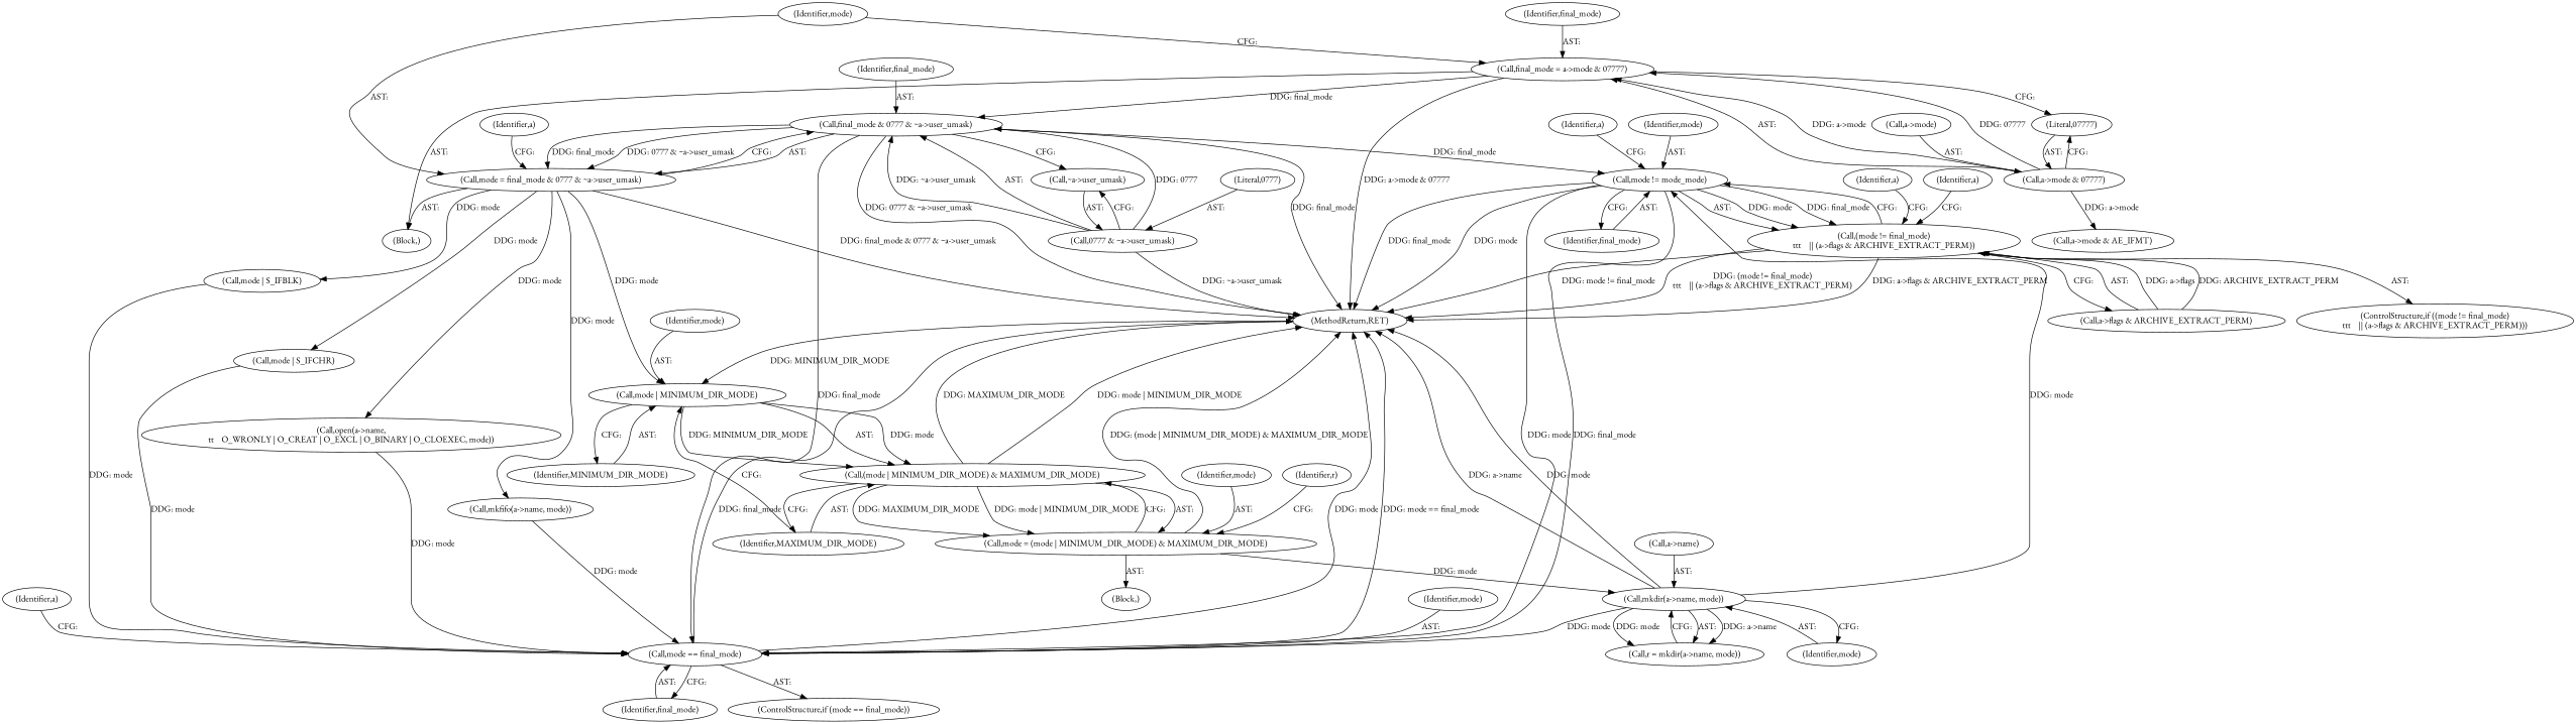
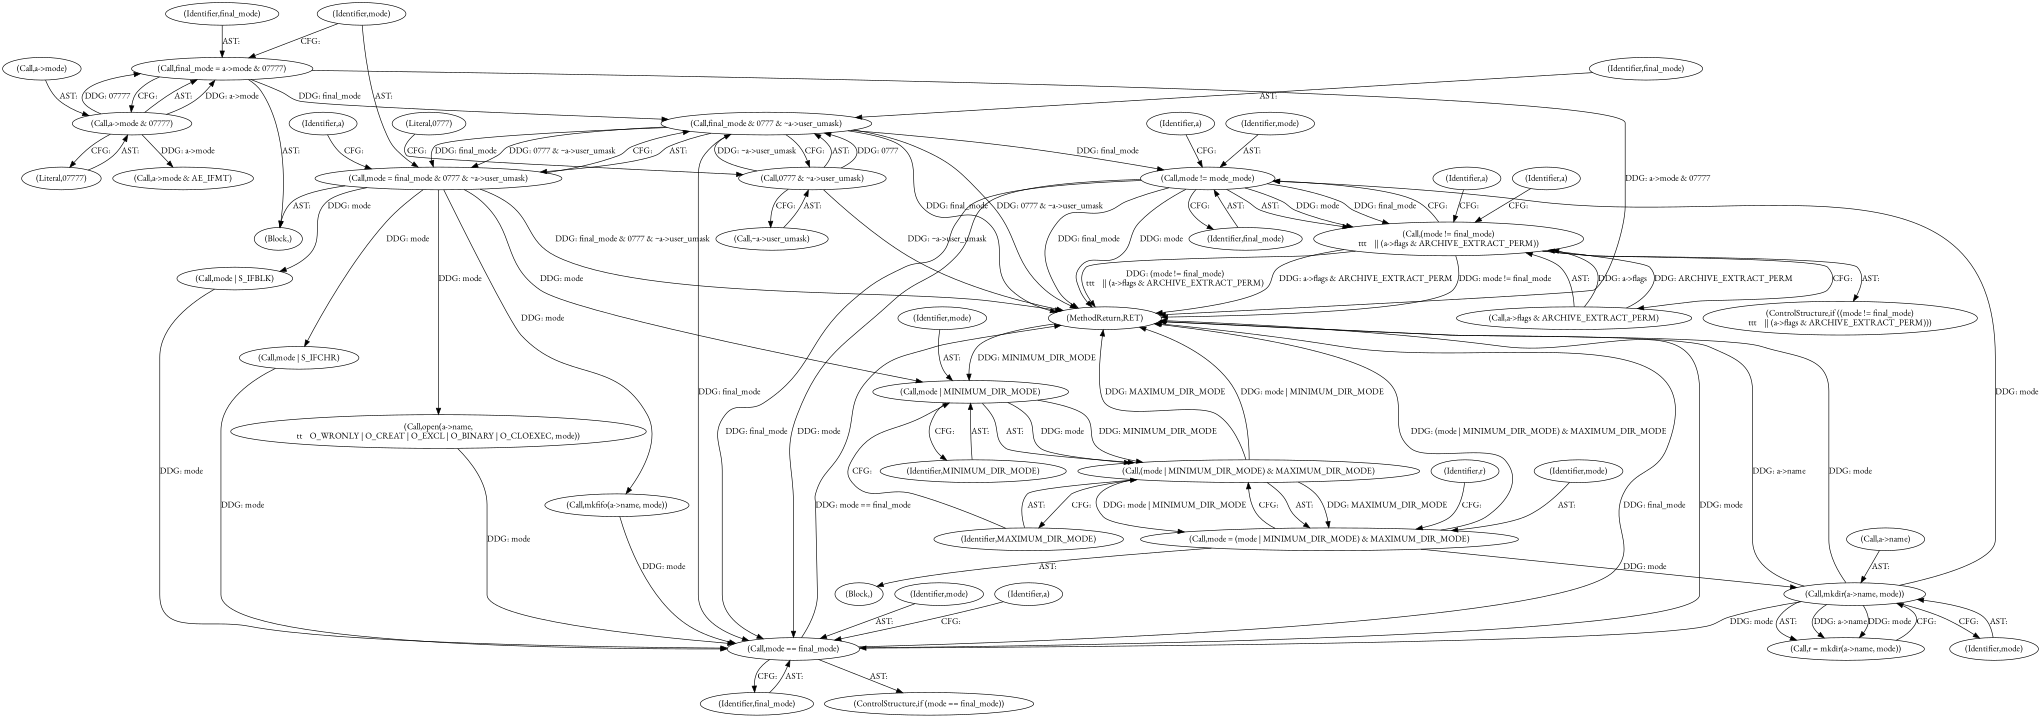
  digraph {
    fontname="EB Garamond"
    node [fontname="EB Garamond"]
    edge [fontname="EB Garamond"]
    n1 [label="(Call,mode != mode_mode)"]
    n2 [label="(Call,(mode != final_mode)\n\t\t\t    || (a->flags & ARCHIVE_EXTRACT_PERM))"]
    n3 [label="(Call,mode == final_mode)"]
    n4 [label="(MethodReturn,RET)"]
    n5 [label="(Identifier,final_mode)"]
    n6 [label="(ControlStructure,if ((mode != final_mode)\n\t\t\t    || (a->flags & ARCHIVE_EXTRACT_PERM)))"]
    n7 [label="(Call,a->flags & ARCHIVE_EXTRACT_PERM)"]
    n8 [label="(Identifier,final_mode)"]
    n9 [label="(ControlStructure,if (mode == final_mode))"]
    n10 [label="(Call,mode | MINIMUM_DIR_MODE)"]
    n11 [label="(Call,mkdir(a->name, mode))"]
    n12 [label="(Identifier,mode)"]
    n13 [label="(Call,r = mkdir(a->name, mode))"]
    n14 [label="(Call,mode = (mode | MINIMUM_DIR_MODE) & MAXIMUM_DIR_MODE)"]
    n15 [label="(Call,(mode | MINIMUM_DIR_MODE) & MAXIMUM_DIR_MODE)"]
    n16 [label="(Block,)"]
    n17 [label="(Identifier,MAXIMUM_DIR_MODE)"]
    n18 [label="(Identifier,MINIMUM_DIR_MODE)"]
    n19 [label="(Call,mode = final_mode & 0777 & ~a->user_umask)"]
    n20 [label="(Call,final_mode & 0777 & ~a->user_umask)"]
    n21 [label="(Call,mode | S_IFBLK)"]
    n22 [label="(Block,)"]
    n23 [label="(Call,mode | S_IFCHR)"]
    n24 [label="(Call,open(a->name,\n\t\t    O_WRONLY | O_CREAT | O_EXCL | O_BINARY | O_CLOEXEC, mode))"]
    n25 [label="(Call,mkfifo(a->name, mode))"]
    n26 [label="(Call,0777 & ~a->user_umask)"]
    n27 [label="(Call,~a->user_umask)"]
    n28 [label="(Call,final_mode = a->mode & 07777)"]
    n29 [label="(Call,a->mode & 07777)"]
    n30 [label="(Call,a->mode & AE_IFMT)"]
    n31 [label="(Literal,07777)"]
    n32 [label="(Identifier,a)"]
    n33 [label="(Identifier,mode)"]
    n34 [label="(Identifier,mode)"]
    n35 [label="(Identifier,final_mode)"]
    n36 [label="(Identifier,a)"]
    n37 [label="(Call,a->mode)"]
    n38 [label="(Literal,0777)"]
    n39 [label="(Identifier,a)"]
    n40 [label="(Identifier,mode)"]
    n41 [label="(Identifier,a)"]
    n42 [label="(Identifier,final_mode)"]
    n43 [label="(Identifier,mode)"]
    n44 [label="(Identifier,mode)"]
    n45 [label="(Identifier,r)"]
    n46 [label="(Identifier,a)"]
    n47 [label="(Call,a->name)"]
    n1 -> n2 [label="AST: "]
    n1 -> n2 [label="DDG: mode"]
    n1 -> n2 [label="DDG: final_mode"]
    n1 -> n3 [label="DDG: mode"]
    n1 -> n3 [label="DDG: final_mode"]
    n1 -> n4 [label="DDG: final_mode"]
    n1 -> n4 [label="DDG: mode"]
    n1 -> n5 [label="CFG: "]
    n2 -> n1 [label="CFG: "]
    n2 -> n4 [label="DDG: (mode != final_mode)\n\t\t\t    || (a->flags & ARCHIVE_EXTRACT_PERM)"]
    n2 -> n4 [label="DDG: a->flags & ARCHIVE_EXTRACT_PERM"]
    n2 -> n4 [label="DDG: mode != final_mode"]
    n2 -> n6 [label="AST: "]
    n2 -> n7 [label="CFG: "]
    n3 -> n4 [label="DDG: final_mode"]
    n3 -> n4 [label="DDG: mode == final_mode"]
    n3 -> n4 [label="DDG: mode"]
    n3 -> n8 [label="CFG: "]
    n3 -> n9 [label="AST: "]
    n4 -> n10 [label="DDG: MINIMUM_DIR_MODE"]
    n5 -> n1 [label="AST: "]
    n7 -> n2 [label="AST: "]
    n7 -> n2 [label="DDG: a->flags"]
    n7 -> n2 [label="DDG: ARCHIVE_EXTRACT_PERM"]
    n8 -> n3 [label="AST: "]
    n10 -> n15 [label="AST: "]
    n10 -> n15 [label="DDG: mode"]
    n10 -> n15 [label="DDG: MINIMUM_DIR_MODE"]
    n10 -> n18 [label="CFG: "]
    n11 -> n1 [label="DDG: mode"]
    n11 -> n3 [label="DDG: mode"]
    n11 -> n4 [label="DDG: mode"]
    n11 -> n4 [label="DDG: a->name"]
    n11 -> n12 [label="CFG: "]
    n11 -> n13 [label="AST: "]
    n11 -> n13 [label="DDG: a->name"]
    n11 -> n13 [label="DDG: mode"]
    n12 -> n11 [label="AST: "]
    n13 -> n11 [label="CFG: "]
    n14 -> n4 [label="DDG: (mode | MINIMUM_DIR_MODE) & MAXIMUM_DIR_MODE"]
    n14 -> n11 [label="DDG: mode"]
    n14 -> n15 [label="CFG: "]
    n14 -> n16 [label="AST: "]
    n15 -> n4 [label="DDG: mode | MINIMUM_DIR_MODE"]
    n15 -> n4 [label="DDG: MAXIMUM_DIR_MODE"]
    n15 -> n14 [label="AST: "]
    n15 -> n14 [label="DDG: mode | MINIMUM_DIR_MODE"]
    n15 -> n14 [label="DDG: MAXIMUM_DIR_MODE"]
    n15 -> n17 [label="CFG: "]
    n17 -> n10 [label="CFG: "]
    n17 -> n15 [label="AST: "]
    n18 -> n10 [label="AST: "]
    n19 -> n4 [label="DDG: final_mode & 0777 & ~a->user_umask"]
    n19 -> n10 [label="DDG: mode"]
    n19 -> n20 [label="CFG: "]
    n19 -> n21 [label="DDG: mode"]
    n19 -> n22 [label="AST: "]
    n19 -> n23 [label="DDG: mode"]
    n19 -> n24 [label="DDG: mode"]
    n19 -> n25 [label="DDG: mode"]
    n20 -> n1 [label="DDG: final_mode"]
    n20 -> n3 [label="DDG: final_mode"]
    n20 -> n4 [label="DDG: final_mode"]
    n20 -> n4 [label="DDG: 0777 & ~a->user_umask"]
    n20 -> n19 [label="AST: "]
    n20 -> n19 [label="DDG: final_mode"]
    n20 -> n19 [label="DDG: 0777 & ~a->user_umask"]
-   n20 -> n27 [label="CFG: "]
+   n20 -> n26 [label="CFG: "]
    n21 -> n3 [label="DDG: mode"]
    n23 -> n3 [label="DDG: mode"]
    n24 -> n3 [label="DDG: mode"]
    n25 -> n3 [label="DDG: mode"]
    n26 -> n4 [label="DDG: ~a->user_umask"]
    n26 -> n20 [label="AST: "]
    n26 -> n20 [label="DDG: 0777"]
    n26 -> n20 [label="DDG: ~a->user_umask"]
    n26 -> n27 [label="CFG: "]
    n27 -> n26 [label="AST: "]
    n28 -> n4 [label="DDG: a->mode & 07777"]
    n28 -> n20 [label="DDG: final_mode"]
    n28 -> n22 [label="AST: "]
-   n28 -> n31 [label="CFG: "]
+   n28 -> n29 [label="CFG: "]
    n29 -> n28 [label="AST: "]
    n29 -> n28 [label="DDG: a->mode"]
    n29 -> n28 [label="DDG: 07777"]
    n29 -> n30 [label="DDG: a->mode"]
    n29 -> n31 [label="CFG: "]
    n31 -> n29 [label="AST: "]
    n32 -> n1 [label="CFG: "]
    n33 -> n3 [label="AST: "]
    n34 -> n10 [label="AST: "]
    n35 -> n28 [label="AST: "]
    n36 -> n2 [label="CFG: "]
    n37 -> n29 [label="AST: "]
-   n38 -> n26 [label="AST: "]
+   n38 -> n26 [label="CFG: "]
    n39 -> n3 [label="CFG: "]
    n40 -> n14 [label="AST: "]
    n41 -> n2 [label="CFG: "]
    n42 -> n20 [label="AST: "]
    n43 -> n1 [label="AST: "]
    n44 -> n19 [label="AST: "]
    n44 -> n28 [label="CFG: "]
    n45 -> n14 [label="CFG: "]
    n46 -> n19 [label="CFG: "]
    n47 -> n11 [label="AST: "]
  }
